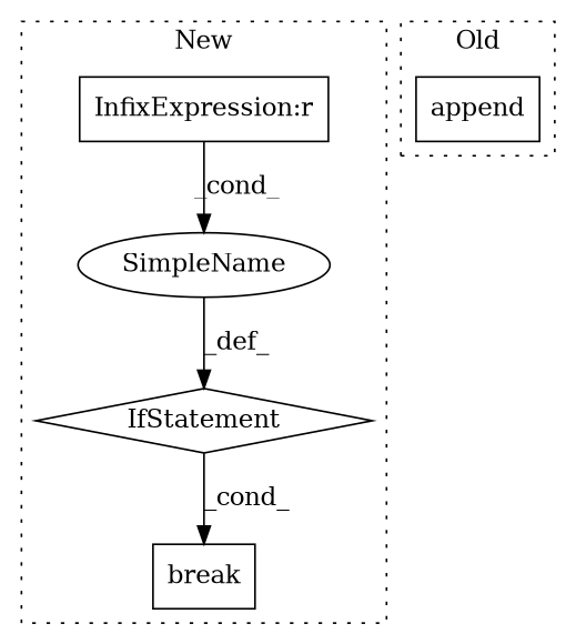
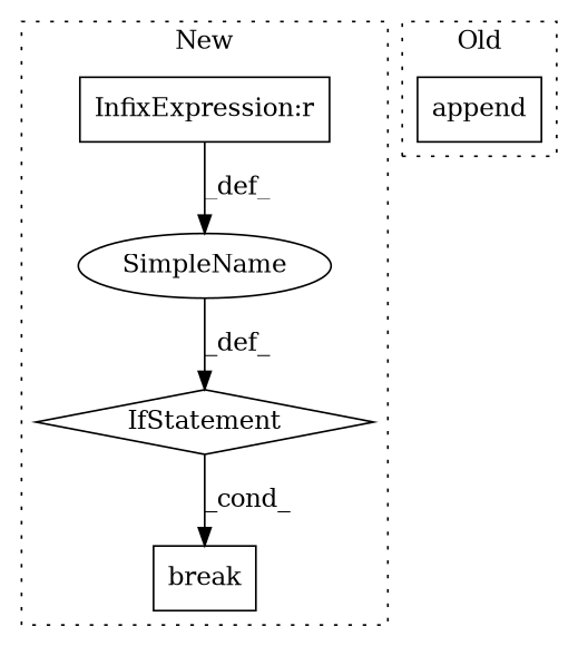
  digraph {
    node [shape=box]
    n1 [a=10 l=6 label=break s=1525]
    n2 [a=25 l="4,2" label=IfStatement s="1478,1488" shape=diamond]
    n3 [a=42 label=SimpleName shape=ellipse]
    n4 [a=27 l=4 label="InfixExpression:r" s=1483]
    n5 [a=32 l="7,1" label=append s="1753,1761"]
    subgraph cluster_1 {
      label=New
      style=dotted
      n1
      n2
      n3
      n4
    }
    subgraph cluster_2 {
      label=Old
      style=dotted
      n5
    }
    n2 -> n1 [label=_cond_]
    n3 -> n2 [label=_def_]
-   n4 -> n3 [label=_cond_]
+   n4 -> n3 [label=_def_]
  }
